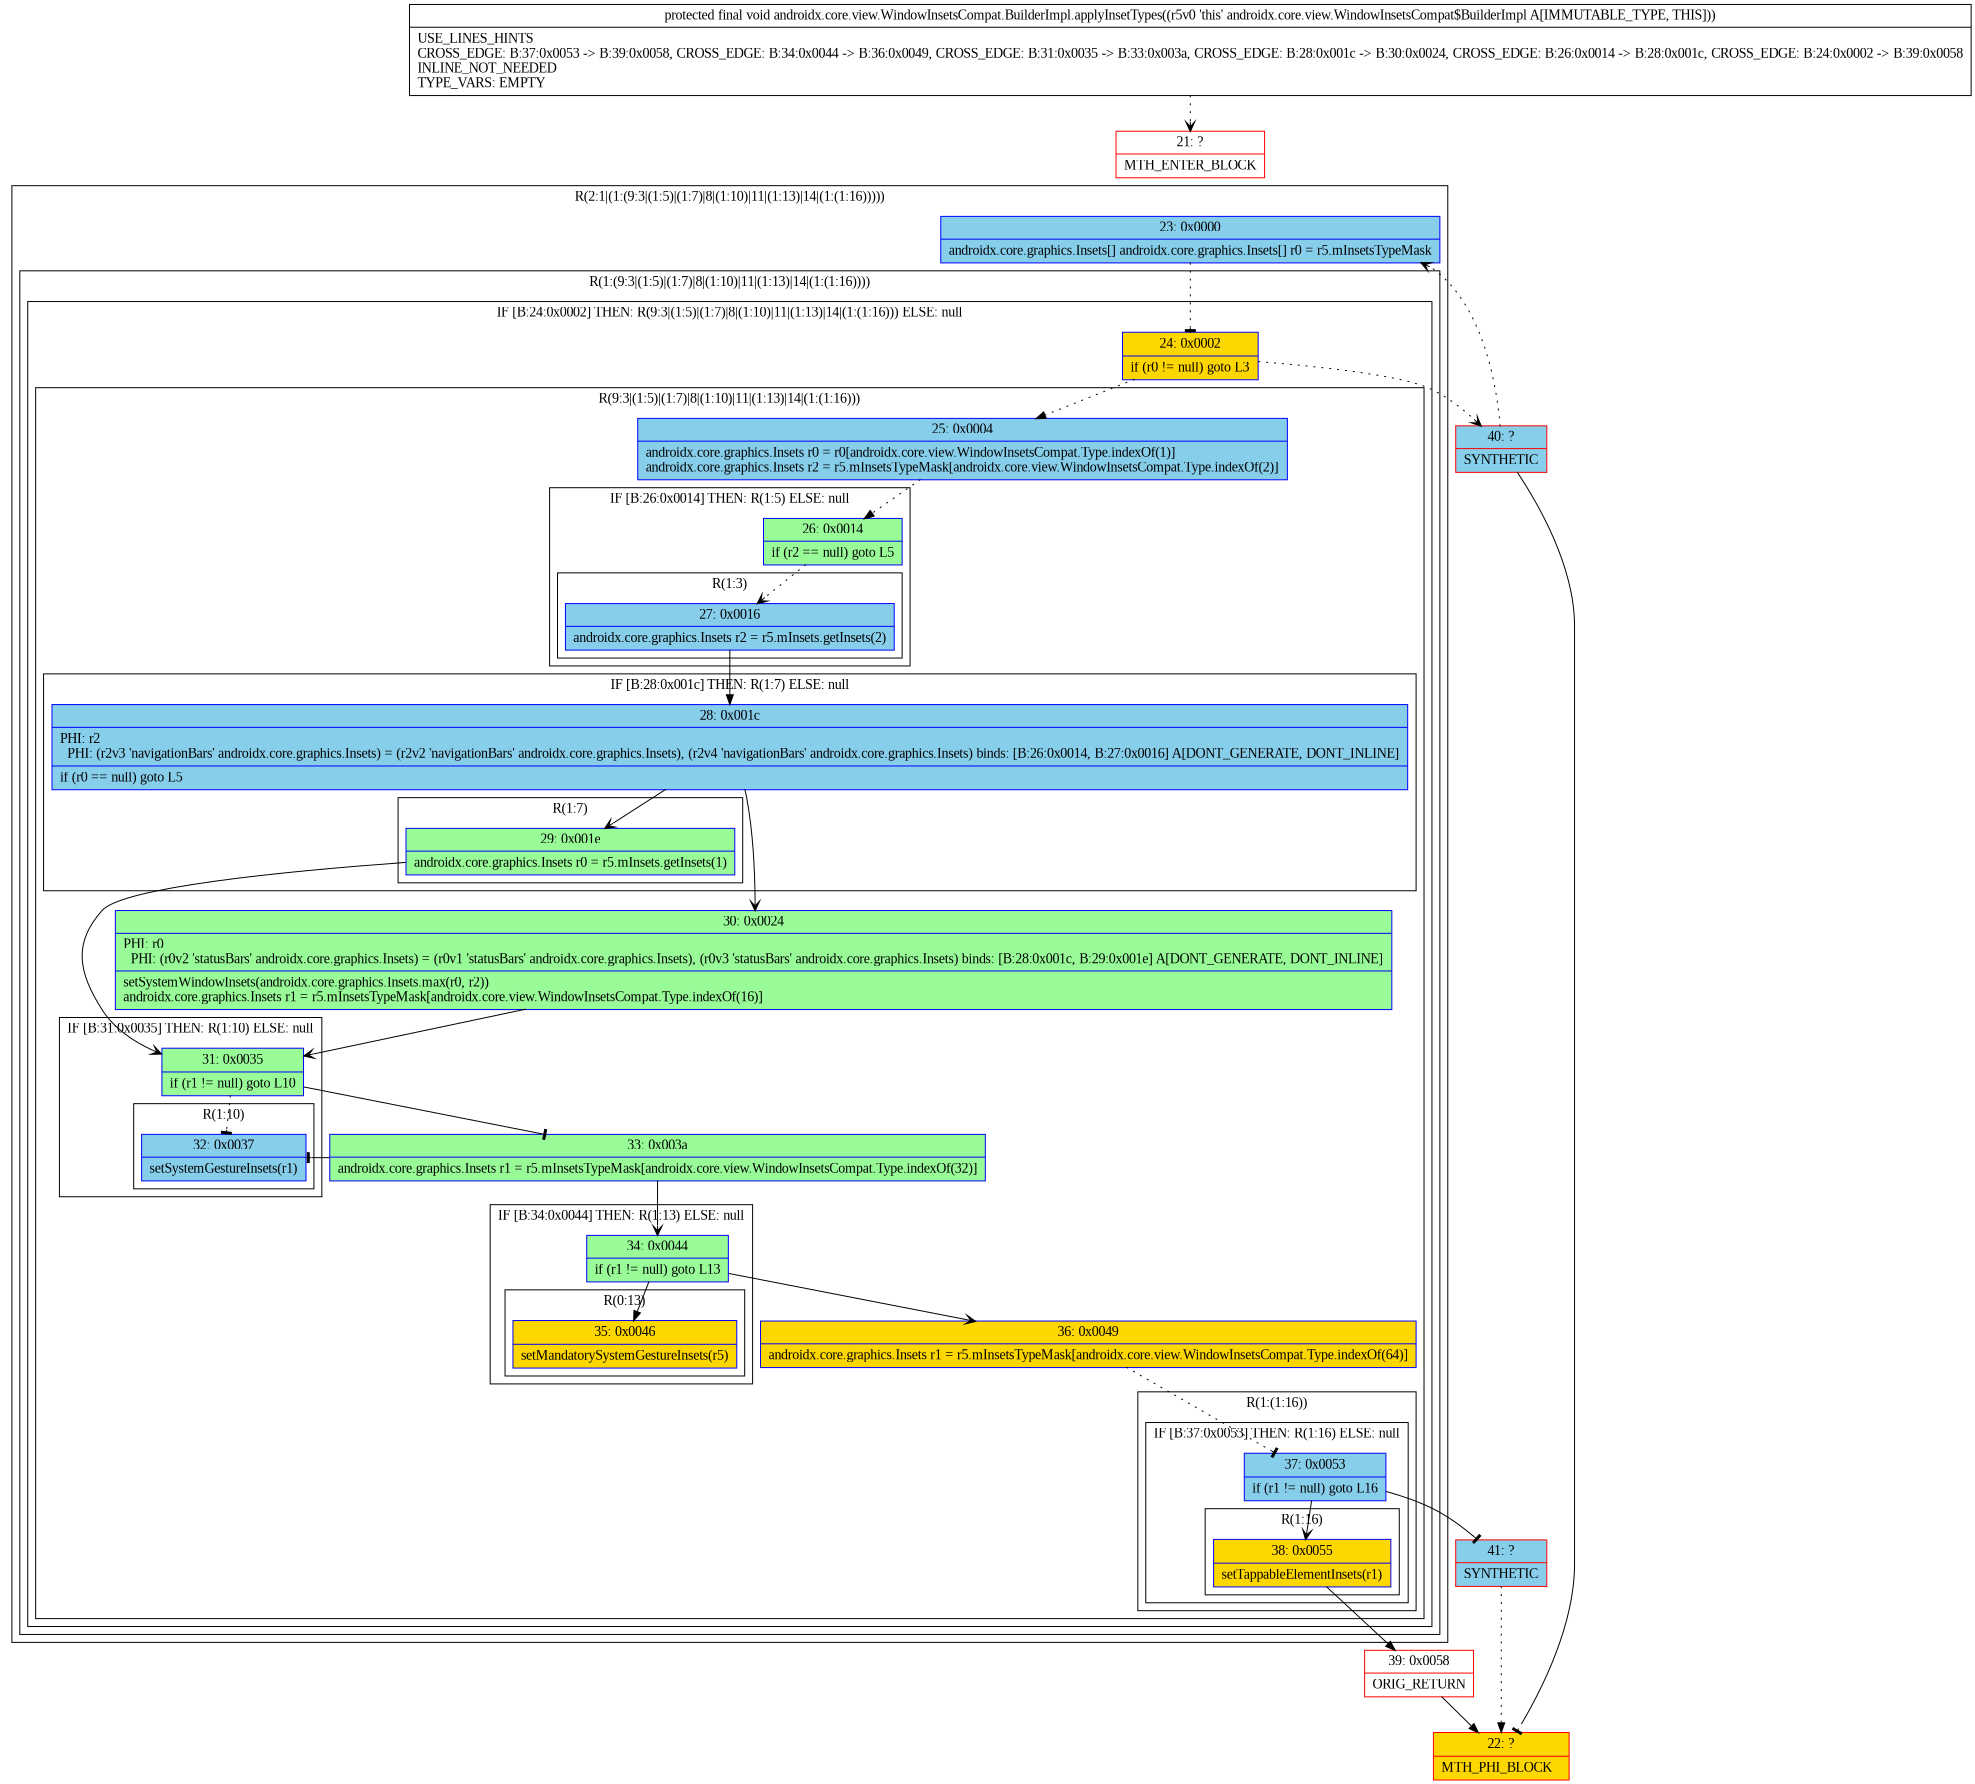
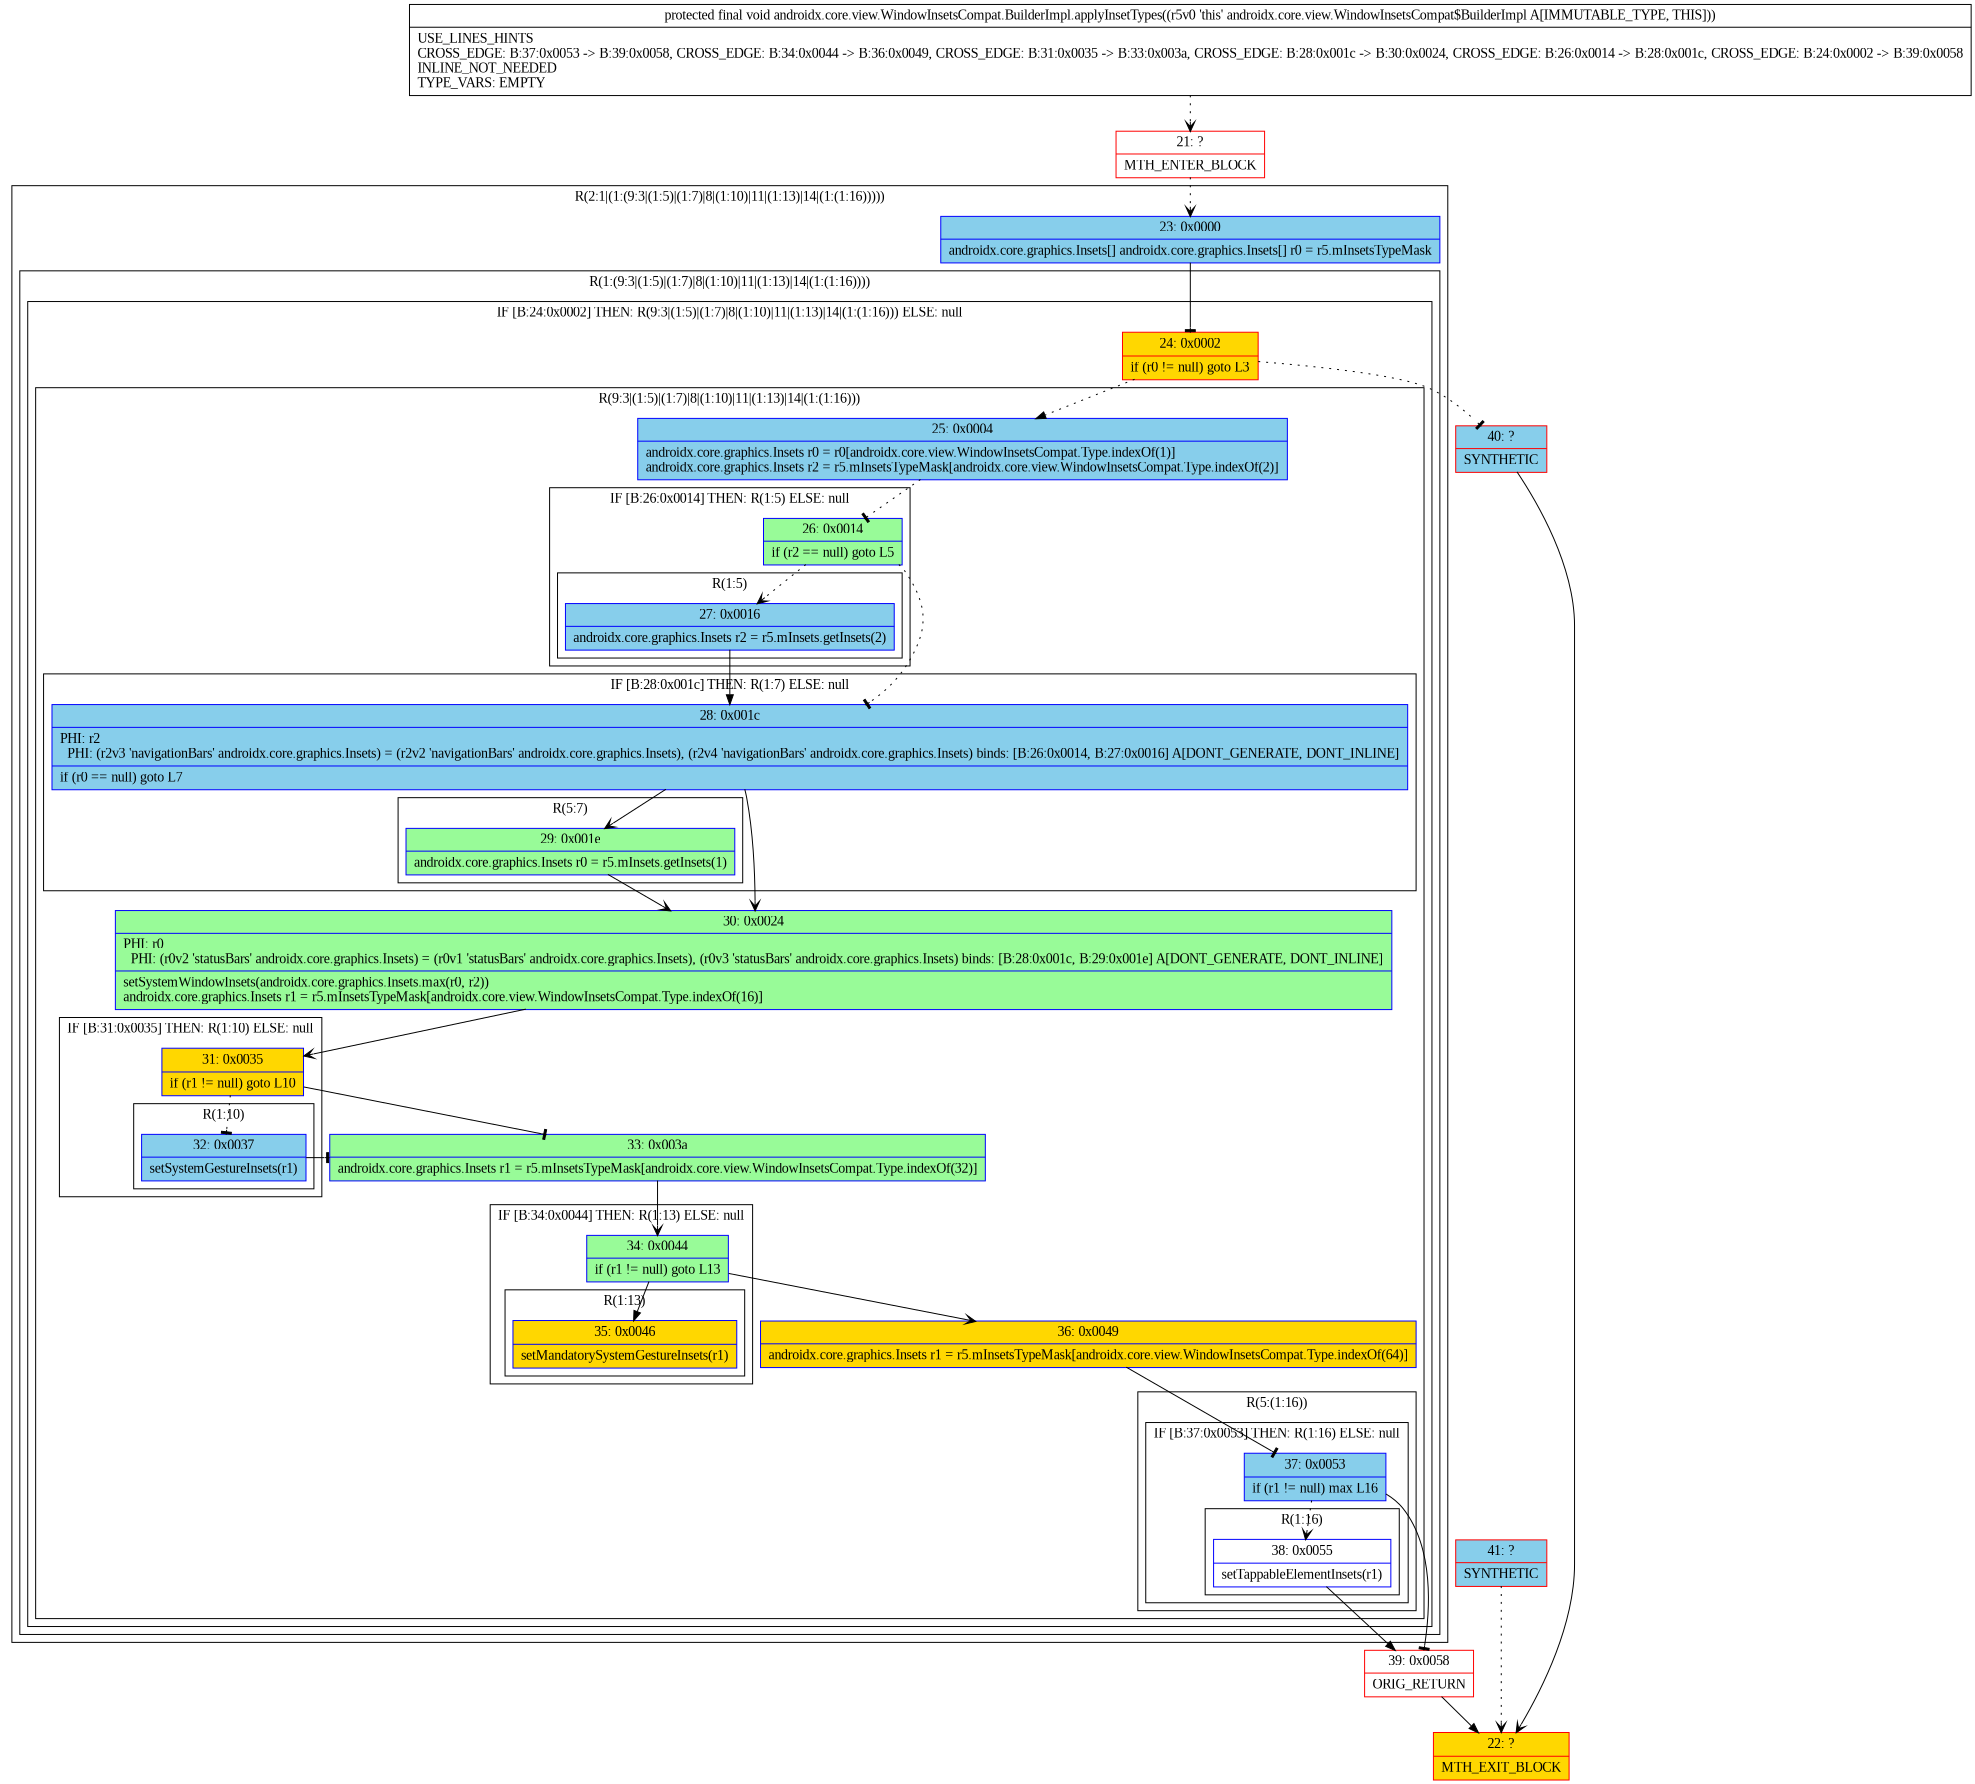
  digraph {
    fontname="Liberation Serif"
    node [color=blue fillcolor=skyblue fontname="Liberation Serif" shape=record style=filled]
    edge [arrowhead=vee fontname="Liberation Serif" style=solid]
    n1 [label="{27\:\ 0x0016|androidx.core.graphics.Insets r2 = r5.mInsets.getInsets(2)\l}"]
    n2 [fillcolor=palegreen label="{26\:\ 0x0014|if (r2 == null) goto L5\l}"]
    n3 [fillcolor=palegreen label="{29\:\ 0x001e|androidx.core.graphics.Insets r0 = r5.mInsets.getInsets(1)\l}"]
-   n4 [label="{28\:\ 0x001c|PHI: r2 \l  PHI: (r2v3 'navigationBars' androidx.core.graphics.Insets) = (r2v2 'navigationBars' androidx.core.graphics.Insets), (r2v4 'navigationBars' androidx.core.graphics.Insets) binds: [B:26:0x0014, B:27:0x0016] A[DONT_GENERATE, DONT_INLINE]\l|if (r0 == null) goto L5\l}"]
+   n4 [label="{28\:\ 0x001c|PHI: r2 \l  PHI: (r2v3 'navigationBars' androidx.core.graphics.Insets) = (r2v2 'navigationBars' androidx.core.graphics.Insets), (r2v4 'navigationBars' androidx.core.graphics.Insets) binds: [B:26:0x0014, B:27:0x0016] A[DONT_GENERATE, DONT_INLINE]\l|if (r0 == null) goto L7\l}"]
    n5 [label="{32\:\ 0x0037|setSystemGestureInsets(r1)\l}"]
-   n6 [fillcolor=palegreen label="{31\:\ 0x0035|if (r1 != null) goto L10\l}"]
-   n7 [fillcolor=gold label="{35\:\ 0x0046|setMandatorySystemGestureInsets(r5)\l}"]
+   n6 [fillcolor=gold label="{31\:\ 0x0035|if (r1 != null) goto L10\l}"]
+   n7 [fillcolor=gold label="{35\:\ 0x0046|setMandatorySystemGestureInsets(r1)\l}"]
    n8 [fillcolor=palegreen label="{34\:\ 0x0044|if (r1 != null) goto L13\l}"]
-   n9 [fillcolor=gold label="{38\:\ 0x0055|setTappableElementInsets(r1)\l}"]
-   n10 [label="{37\:\ 0x0053|if (r1 != null) goto L16\l}"]
+   n9 [fillcolor=white label="{38\:\ 0x0055|setTappableElementInsets(r1)\l}"]
+   n10 [label="{37\:\ 0x0053|if (r1 != null) max L16\l}"]
    n11 [label="{25\:\ 0x0004|androidx.core.graphics.Insets r0 = r0[androidx.core.view.WindowInsetsCompat.Type.indexOf(1)]\landroidx.core.graphics.Insets r2 = r5.mInsetsTypeMask[androidx.core.view.WindowInsetsCompat.Type.indexOf(2)]\l}"]
    n12 [fillcolor=palegreen label="{30\:\ 0x0024|PHI: r0 \l  PHI: (r0v2 'statusBars' androidx.core.graphics.Insets) = (r0v1 'statusBars' androidx.core.graphics.Insets), (r0v3 'statusBars' androidx.core.graphics.Insets) binds: [B:28:0x001c, B:29:0x001e] A[DONT_GENERATE, DONT_INLINE]\l|setSystemWindowInsets(androidx.core.graphics.Insets.max(r0, r2))\landroidx.core.graphics.Insets r1 = r5.mInsetsTypeMask[androidx.core.view.WindowInsetsCompat.Type.indexOf(16)]\l}"]
    n13 [fillcolor=palegreen label="{33\:\ 0x003a|androidx.core.graphics.Insets r1 = r5.mInsetsTypeMask[androidx.core.view.WindowInsetsCompat.Type.indexOf(32)]\l}"]
    n14 [fillcolor=gold label="{36\:\ 0x0049|androidx.core.graphics.Insets r1 = r5.mInsetsTypeMask[androidx.core.view.WindowInsetsCompat.Type.indexOf(64)]\l}"]
-   n15 [fillcolor=gold label="{24\:\ 0x0002|if (r0 != null) goto L3\l}"]
+   n15 [color=red fillcolor=gold label="{24\:\ 0x0002|if (r0 != null) goto L3\l}"]
    n16 [label="{23\:\ 0x0000|androidx.core.graphics.Insets[] androidx.core.graphics.Insets[] r0 = r5.mInsetsTypeMask\l}"]
    n17 [color=red fillcolor=white label="{39\:\ 0x0058|ORIG_RETURN\l}"]
    n18 [color=red label="{41\:\ ?|SYNTHETIC\l}"]
    n19 [color=red label="{40\:\ ?|SYNTHETIC\l}"]
-   n20 [color=red fillcolor=gold label="{22\:\ ?|MTH_PHI_BLOCK\l}"]
+   n20 [color=red fillcolor=gold label="{22\:\ ?|MTH_EXIT_BLOCK\l}"]
    n21 [color=red fillcolor=white label="{21\:\ ?|MTH_ENTER_BLOCK\l}"]
    n22 [fillcolor=white label="{protected final void androidx.core.view.WindowInsetsCompat.BuilderImpl.applyInsetTypes((r5v0 'this' androidx.core.view.WindowInsetsCompat$BuilderImpl A[IMMUTABLE_TYPE, THIS]))  | USE_LINES_HINTS\lCROSS_EDGE: B:37:0x0053 \-\> B:39:0x0058, CROSS_EDGE: B:34:0x0044 \-\> B:36:0x0049, CROSS_EDGE: B:31:0x0035 \-\> B:33:0x003a, CROSS_EDGE: B:28:0x001c \-\> B:30:0x0024, CROSS_EDGE: B:26:0x0014 \-\> B:28:0x001c, CROSS_EDGE: B:24:0x0002 \-\> B:39:0x0058\lINLINE_NOT_NEEDED\lTYPE_VARS: EMPTY\l}" color=""]
    subgraph cluster_1 {
      label="R(2:1|(1:(9:3|(1:5)|(1:7)|8|(1:10)|11|(1:13)|14|(1:(1:16)))))"
      n16
      subgraph cluster_2 {
        label="R(1:(9:3|(1:5)|(1:7)|8|(1:10)|11|(1:13)|14|(1:(1:16))))"
        subgraph cluster_3 {
          label="IF [B:24:0x0002] THEN: R(9:3|(1:5)|(1:7)|8|(1:10)|11|(1:13)|14|(1:(1:16))) ELSE: null"
          n15
          subgraph cluster_4 {
            label="R(9:3|(1:5)|(1:7)|8|(1:10)|11|(1:13)|14|(1:(1:16)))"
            n11
            n12
            n13
            n14
            subgraph cluster_5 {
              label="IF [B:26:0x0014] THEN: R(1:5) ELSE: null"
              n2
              subgraph cluster_6 {
-               label="R(1:3)"
+               label="R(1:5)"
                n1
              }
            }
            subgraph cluster_7 {
              label="IF [B:28:0x001c] THEN: R(1:7) ELSE: null"
              n4
              subgraph cluster_8 {
-               label="R(1:7)"
+               label="R(5:7)"
                n3
              }
            }
            subgraph cluster_9 {
              label="IF [B:31:0x0035] THEN: R(1:10) ELSE: null"
              n6
              subgraph cluster_10 {
                label="R(1:10)"
                n5
              }
            }
            subgraph cluster_11 {
              label="IF [B:34:0x0044] THEN: R(1:13) ELSE: null"
              n8
              subgraph cluster_12 {
-               label="R(0:13)"
+               label="R(1:13)"
                n7
              }
            }
            subgraph cluster_13 {
-             label="R(1:(1:16))"
+             label="R(5:(1:16))"
              subgraph cluster_14 {
                label="IF [B:37:0x0053] THEN: R(1:16) ELSE: null"
                n10
                subgraph cluster_15 {
                  label="R(1:16)"
                  n9
                }
              }
            }
          }
        }
      }
    }
    n1 -> n4 [arrowhead=normal]
    n2 -> n1 [style=dotted]
-   n3 -> n6
+   n2 -> n4 [arrowhead=tee style=dotted]
+   n3 -> n12
    n4 -> n3
    n4 -> n12
-   n13 -> n5 [arrowhead=tee]
+   n5 -> n13 [arrowhead=tee]
    n6 -> n5 [arrowhead=tee style=dotted]
    n6 -> n13 [arrowhead=tee]
    n8 -> n7 [arrowhead=normal]
    n8 -> n14
    n9 -> n17 [arrowhead=normal]
-   n10 -> n9
-   n10 -> n18 [arrowhead=tee]
-   n11 -> n2 [arrowhead=normal style=dotted]
+   n10 -> n9 [style=dotted]
+   n10 -> n17 [arrowhead=tee]
+   n11 -> n2 [arrowhead=tee style=dotted]
    n12 -> n6
    n13 -> n8
-   n14 -> n10 [arrowhead=tee style=dotted]
+   n14 -> n10 [arrowhead=tee]
    n15 -> n11 [arrowhead=normal style=dotted]
-   n15 -> n19 [style=dotted]
-   n16 -> n15 [arrowhead=tee style=dotted]
+   n15 -> n19 [arrowhead=tee style=dotted]
+   n16 -> n15 [arrowhead=tee]
    n17 -> n20 [arrowhead=normal]
-   n18 -> n20 [arrowhead=normal style=dotted]
-   n19 -> n20 [arrowhead=tee]
-   n19 -> n16 [style=dotted]
+   n18 -> n20 [style=dotted]
+   n19 -> n20
+   n21 -> n16 [style=dotted]
    n22 -> n21 [style=dotted]
  }
